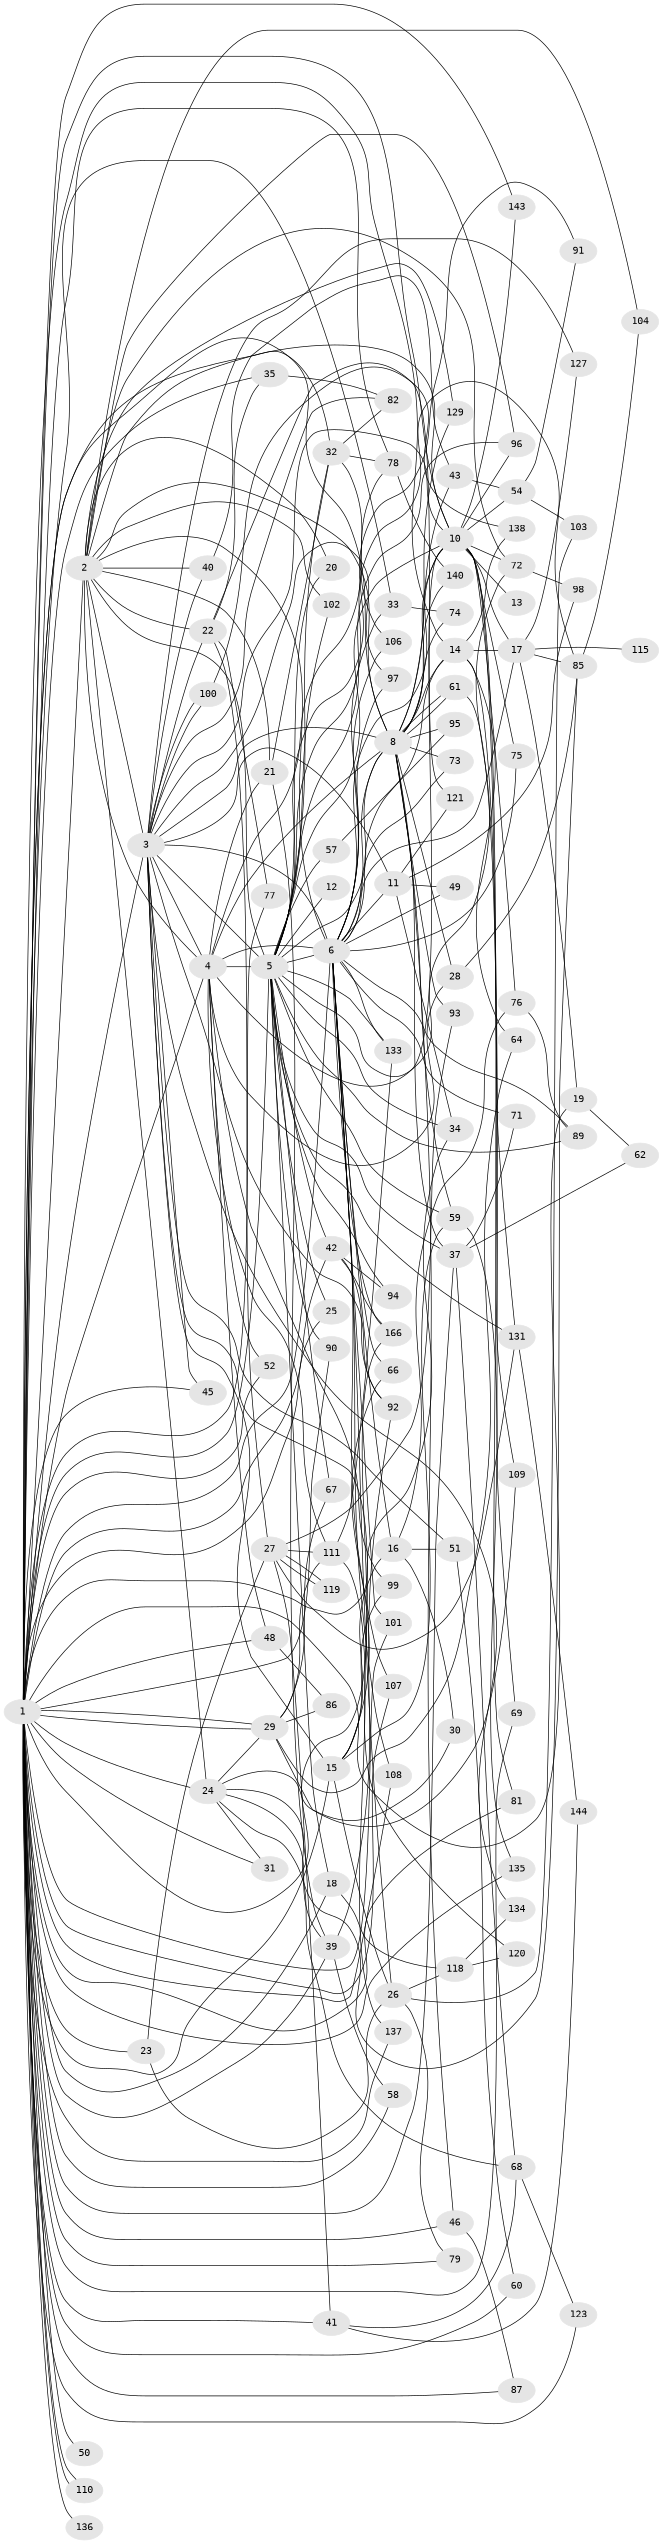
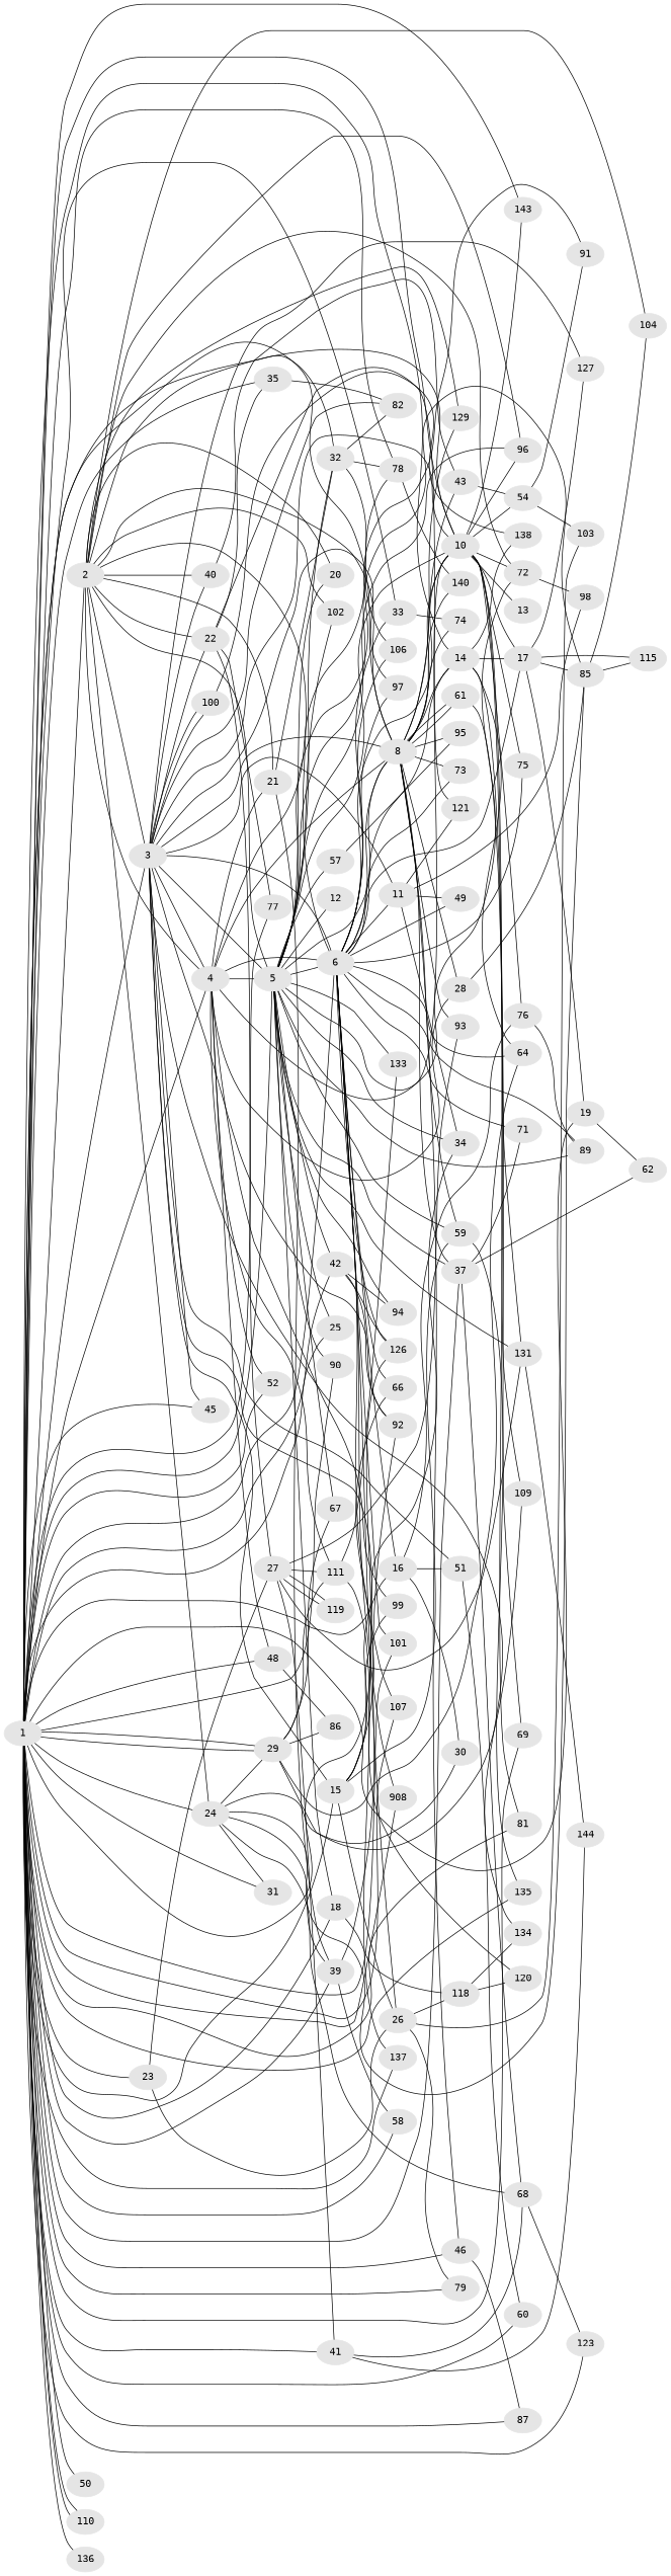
  graph {
    fontname="DejaVu Sans Mono"
    rankdir=LR
    node [color=gray90 fontname="DejaVu Sans Mono" style=filled]
    edge [fontname="DejaVu Sans Mono"]
    1 [super="+7"]
    2 [super="+125"]
    3 [super="+132"]
    4 [super="+114"]
    5 [super="+9"]
    6 [super="+88"]
    8 [super="+63"]
    10 [super="+124"]
    14 [super="+83"]
    15
    18
    19
    23
    24 [super="+139"]
    25
    29 [super="+36"]
    31
    32 [super="+112"]
    33
    34
    35
    37 [super="+55"]
    39 [super="+80"]
    41 [super="+65"]
    42
    45
    46
    48 [super="+70"]
    50
    52
    58
    60
    69
    77
    78 [super="+122"]
    79
    81 [super="+142"]
    87
    90
    101
    107
-   108
+   108 [label=908]
    110
    123
-   126 [super="+128" label=166]
+   126 [super="+128"]
    135
    136
    137
    143
    20
    21 [super="+44"]
    22 [super="+38"]
    40
    72
    96
    102
    104
    129
    11 [super="+53"]
    51
    82
    92 [super="+116"]
    97
    100
    120
    127
    134
    28
    99
    111
    12
    57
    59 [super="+105"]
    67
    85 [super="+130"]
    89 [super="+113"]
    91
    94
    131
    133
    16 [super="+47"]
    17 [super="+84"]
    26 [super="+56"]
    49
    64 [super="+141"]
    66
    71
    73
    75
    106
    43
    61
    74
    93
    95
    140
    13
    54
    76
    109
    138
    118
    62
    27 [super="+145"]
    30
    68 [super="+117"]
    86
    144
    121
    98
    115
    103
    119
    1 -- 2 [weight=2]
    1 -- 3 [weight=2]
    1 -- 4 [weight=2]
    1 -- 5 [weight=4]
    1 -- 6 [weight=2]
    1 -- 8 [weight=3]
    1 -- 10 [weight=2]
    1 -- 14
    1 -- 15
    1 -- 18
    1 -- 19
    1 -- 23 [weight=2]
    1 -- 24
    1 -- 25
    1 -- 29
    1 -- 29
    1 -- 31
    1 -- 32
    1 -- 33
    1 -- 34
    1 -- 35
    1 -- 37
    1 -- 39
    1 -- 41 [weight=2]
    1 -- 42
    1 -- 45
    1 -- 46
    1 -- 48
    1 -- 50
    1 -- 52
    1 -- 58
    1 -- 60
    1 -- 69
    1 -- 77
    1 -- 78
    1 -- 79
    1 -- 81 [weight=2]
    1 -- 87
    1 -- 90
    1 -- 101
    1 -- 107
    1 -- 108
    1 -- 110
    1 -- 110
    1 -- 123
    1 -- 126
    1 -- 135
    1 -- 136 [weight=2]
    1 -- 137
    1 -- 143
    2 -- 3
    2 -- 4
    2 -- 5 [weight=2]
    2 -- 6
    2 -- 8
    2 -- 10
    2 -- 24
    2 -- 20
    2 -- 21
    2 -- 22
    2 -- 40
    2 -- 72
    2 -- 96
    2 -- 102
    2 -- 104
    2 -- 129
    3 -- 4
    3 -- 5 [weight=2]
    3 -- 6
    3 -- 8
    3 -- 10
    3 -- 15
    3 -- 45
    3 -- 22 [weight=2]
    3 -- 40
    3 -- 11
    3 -- 51
    3 -- 82
    3 -- 92
    3 -- 97
    3 -- 100
    3 -- 100
    3 -- 120
    3 -- 127
    3 -- 134
    4 -- 5 [weight=2]
    4 -- 6
    4 -- 8
    4 -- 10
    4 -- 48
    4 -- 52
    4 -- 78
    4 -- 21 [weight=2]
    4 -- 28
    4 -- 99
    4 -- 111
    5 -- 6 [weight=2]
    5 -- 8 [weight=2]
    5 -- 10 [weight=2]
    5 -- 18
    5 -- 25
    5 -- 32
    5 -- 34
    5 -- 37
    5 -- 42
    5 -- 90
    5 -- 20
    5 -- 72
    5 -- 96
    5 -- 102
    5 -- 12 [weight=2]
    5 -- 57 [weight=2]
    5 -- 59
    5 -- 67
    5 -- 85
    5 -- 89
    5 -- 91
    5 -- 94
    5 -- 131
    5 -- 133
    6 -- 8 [weight=2]
    6 -- 10
    6 -- 14
    6 -- 33
    6 -- 101
    6 -- 107
    6 -- 108
    6 -- 126
    6 -- 11
    6 -- 97
    6 -- 89
    6 -- 16 [weight=2]
    6 -- 17
    6 -- 26
    6 -- 49
-   6 -- 133
+   6 -- 64
    6 -- 66
    6 -- 71
    6 -- 73
    6 -- 75
    6 -- 106
    8 -- 10
    8 -- 14
    8 -- 37
    8 -- 46
    8 -- 129
    8 -- 28
    8 -- 59
    8 -- 73
    8 -- 43
    8 -- 61
    8 -- 61
    8 -- 74
    8 -- 93
    8 -- 95
    8 -- 140
    10 -- 143
    10 -- 72
    10 -- 96
    10 -- 131
    10 -- 17
    10 -- 75
    10 -- 13
    10 -- 54 [weight=2]
    10 -- 76
    10 -- 109
    14 -- 69
    14 -- 17
    14 -- 64
    14 -- 138
    15 -- 99
    15 -- 59
    15 -- 16
    15 -- 26
    15 -- 66
    18 -- 118
    19 -- 62
    23 -- 26
    23 -- 27
    24 -- 29
    24 -- 31
    24 -- 39
    24 -- 85
    24 -- 30
    24 -- 68
    29 -- 111
    29 -- 67
    29 -- 64
    29 -- 109
    29 -- 86
    32 -- 78
    32 -- 82
    32 -- 106
    33 -- 74
    35 -- 82
    37 -- 71
    37 -- 62
    37 -- 68
    39 -- 58
    39 -- 92
    41 -- 68
    41 -- 144
    42 -- 126
    42 -- 92
    42 -- 94
    46 -- 87
    48 -- 86
    78 -- 140
    21 -- 32
    21 -- 39
    22 -- 35
    22 -- 77
    22 -- 27
    22 -- 121
    40 -- 43
    72 -- 98
    11 -- 34
    11 -- 49
    11 -- 121
    11 -- 98
    51 -- 60
    100 -- 138
    28 -- 85
    111 -- 137
    111 -- 133
    57 -- 95
    59 -- 135
    85 -- 104
+   85 -- 115
    131 -- 144
    16 -- 51
    16 -- 76
    16 -- 30
    17 -- 19
    17 -- 127
    17 -- 85
    17 -- 115
    26 -- 79
    26 -- 118
    26 -- 103
    43 -- 54
    61 -- 81
    54 -- 91
    54 -- 103
    76 -- 89
    118 -- 120
    118 -- 134
    27 -- 41
    27 -- 111
    27 -- 131
    27 -- 93
    27 -- 119
    27 -- 119
    68 -- 123
  }
